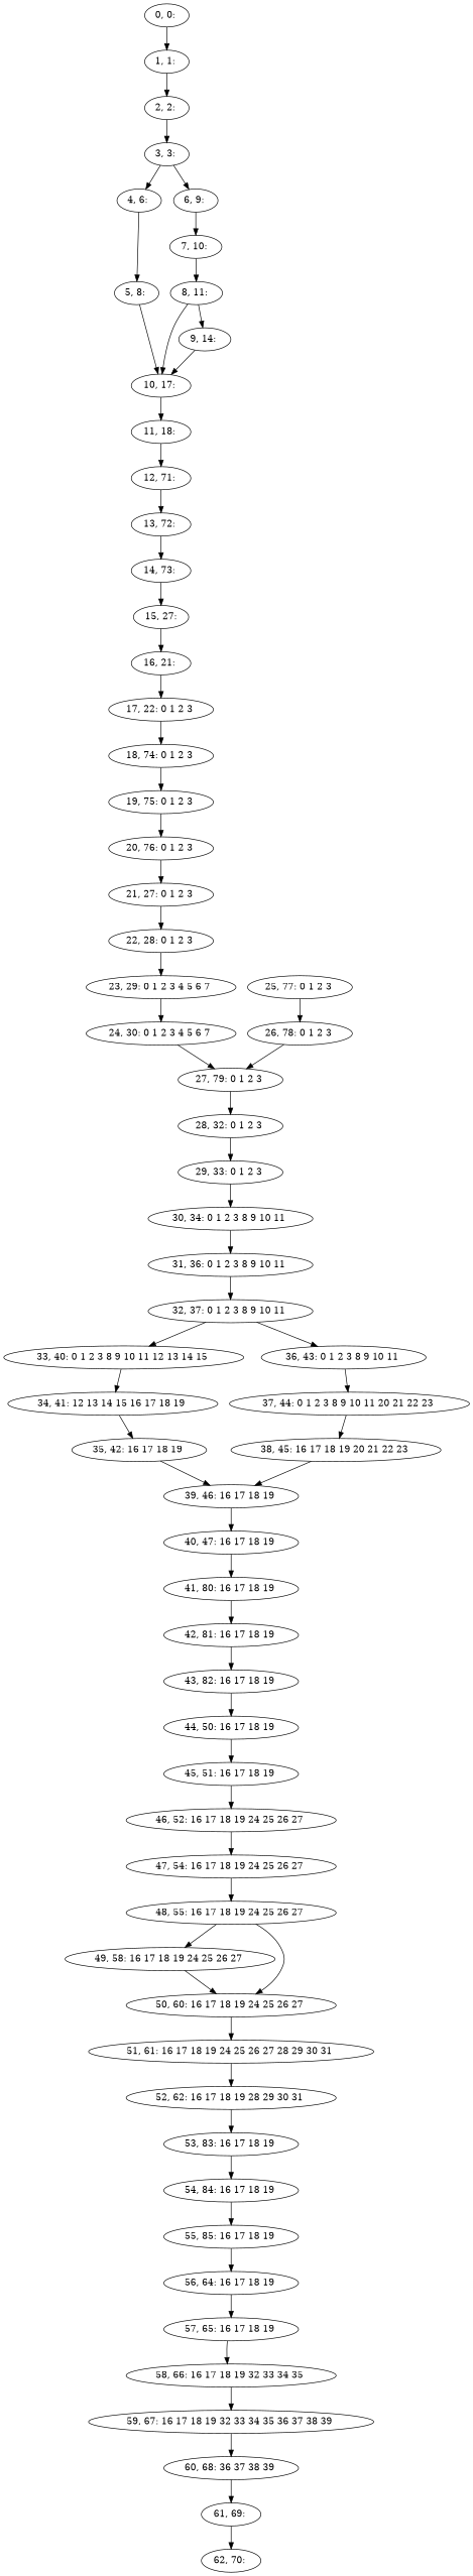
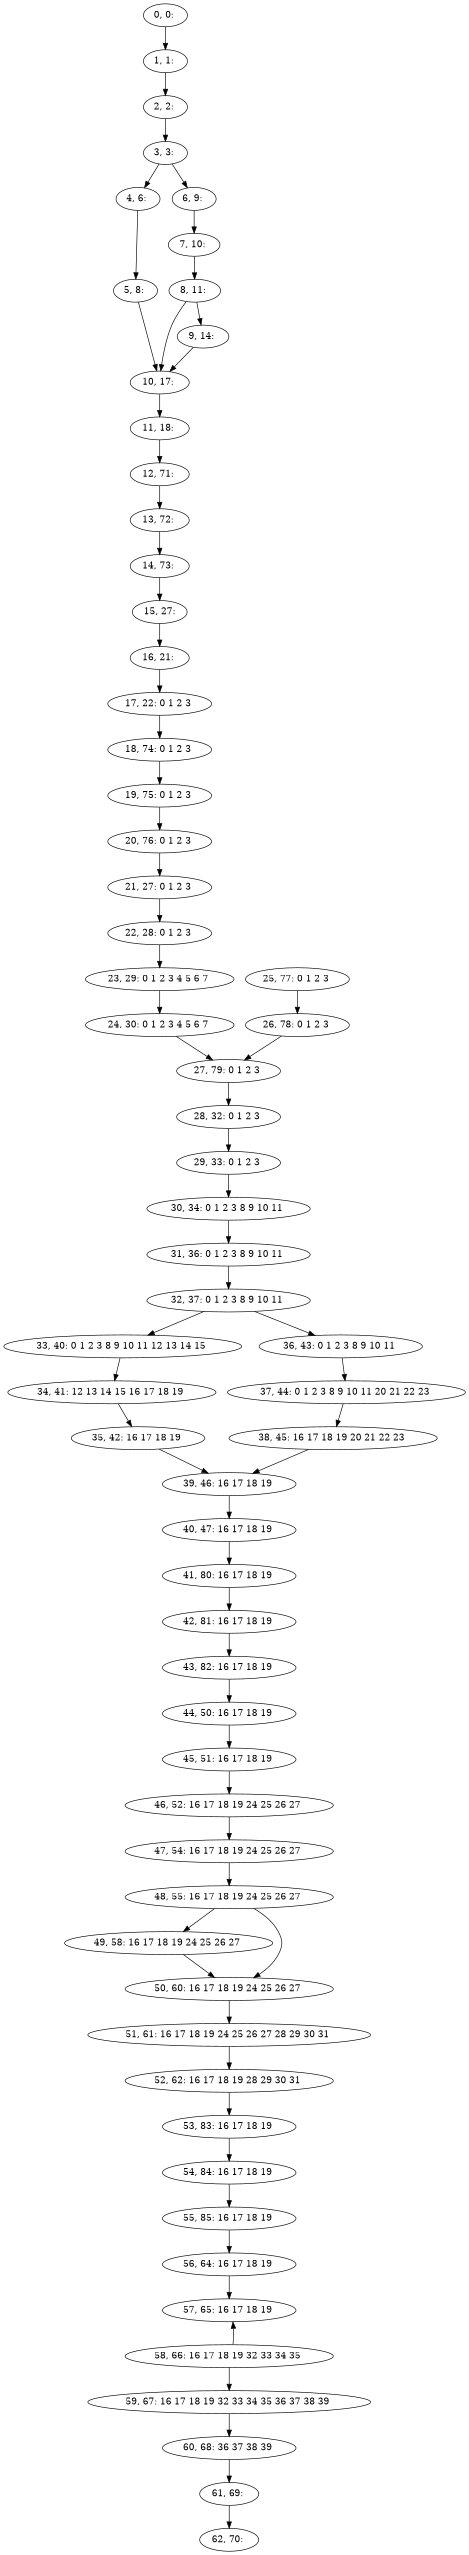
  digraph {
    n1 [label="0, 0: "]
    n2 [label="1, 1: "]
    n3 [label="2, 2: "]
    n4 [label="3, 3: "]
    n5 [label="4, 6: "]
    n6 [label="6, 9: "]
    n7 [label="5, 8: "]
    n8 [label="7, 10: "]
    n9 [label="10, 17: "]
    n10 [label="11, 18: "]
    n11 [label="8, 11: "]
    n12 [label="9, 14: "]
    n13 [label="12, 71: "]
    n14 [label="13, 72: "]
    n15 [label="14, 73: "]
    n16 [label="15, 27:"]
    n17 [label="16, 21: "]
    n18 [label="17, 22: 0 1 2 3 "]
    n19 [label="18, 74: 0 1 2 3 "]
    n20 [label="19, 75: 0 1 2 3 "]
    n21 [label="20, 76: 0 1 2 3 "]
    n22 [label="21, 27: 0 1 2 3 "]
    n23 [label="22, 28: 0 1 2 3 "]
    n24 [label="23, 29: 0 1 2 3 4 5 6 7 "]
    n25 [label="24, 30: 0 1 2 3 4 5 6 7 "]
    n26 [label="27, 79: 0 1 2 3 "]
    n27 [label="25, 77: 0 1 2 3 "]
    n28 [label="26, 78: 0 1 2 3 "]
    n29 [label="28, 32: 0 1 2 3 "]
    n30 [label="29, 33: 0 1 2 3 "]
    n31 [label="30, 34: 0 1 2 3 8 9 10 11 "]
    n32 [label="31, 36: 0 1 2 3 8 9 10 11 "]
    n33 [label="32, 37: 0 1 2 3 8 9 10 11 "]
    n34 [label="33, 40: 0 1 2 3 8 9 10 11 12 13 14 15 "]
    n35 [label="36, 43: 0 1 2 3 8 9 10 11 "]
    n36 [label="34, 41: 12 13 14 15 16 17 18 19 "]
    n37 [label="37, 44: 0 1 2 3 8 9 10 11 20 21 22 23 "]
    n38 [label="35, 42: 16 17 18 19 "]
    n39 [label="39, 46: 16 17 18 19 "]
    n40 [label="40, 47: 16 17 18 19 "]
    n41 [label="38, 45: 16 17 18 19 20 21 22 23 "]
    n42 [label="41, 80: 16 17 18 19 "]
    n43 [label="42, 81: 16 17 18 19 "]
    n44 [label="43, 82: 16 17 18 19 "]
    n45 [label="44, 50: 16 17 18 19 "]
    n46 [label="45, 51: 16 17 18 19 "]
    n47 [label="46, 52: 16 17 18 19 24 25 26 27 "]
    n48 [label="47, 54: 16 17 18 19 24 25 26 27 "]
    n49 [label="48, 55: 16 17 18 19 24 25 26 27 "]
    n50 [label="49, 58: 16 17 18 19 24 25 26 27 "]
    n51 [label="50, 60: 16 17 18 19 24 25 26 27 "]
    n52 [label="51, 61: 16 17 18 19 24 25 26 27 28 29 30 31 "]
    n53 [label="52, 62: 16 17 18 19 28 29 30 31 "]
    n54 [label="53, 83: 16 17 18 19 "]
    n55 [label="54, 84: 16 17 18 19 "]
    n56 [label="55, 85: 16 17 18 19 "]
    n57 [label="56, 64: 16 17 18 19 "]
    n58 [label="57, 65: 16 17 18 19 "]
    n59 [label="58, 66: 16 17 18 19 32 33 34 35 "]
    n60 [label="59, 67: 16 17 18 19 32 33 34 35 36 37 38 39 "]
    n61 [label="60, 68: 36 37 38 39 "]
    n62 [label="61, 69: "]
    n63 [label="62, 70: "]
    n1 -> n2
    n2 -> n3
    n3 -> n4
    n4 -> n5
    n4 -> n6
    n5 -> n7
    n6 -> n8
    n7 -> n9
    n8 -> n11
    n9 -> n10
    n10 -> n13
    n11 -> n9
    n11 -> n12
    n12 -> n9
    n13 -> n14
    n14 -> n15
    n15 -> n16
    n16 -> n17
    n17 -> n18
    n18 -> n19
    n19 -> n20
    n20 -> n21
    n21 -> n22
    n22 -> n23
    n23 -> n24
    n24 -> n25
    n25 -> n26
    n26 -> n29
    n27 -> n28
    n28 -> n26
    n29 -> n30
    n30 -> n31
    n31 -> n32
    n32 -> n33
    n33 -> n34
    n33 -> n35
    n34 -> n36
    n35 -> n37
    n36 -> n38
    n37 -> n41
    n38 -> n39
    n39 -> n40
    n40 -> n42
    n41 -> n39
    n42 -> n43
    n43 -> n44
    n44 -> n45
    n45 -> n46
    n46 -> n47
    n47 -> n48
    n48 -> n49
    n49 -> n50
    n49 -> n51
    n50 -> n51
    n51 -> n52
    n52 -> n53
    n53 -> n54
    n54 -> n55
    n55 -> n56
    n56 -> n57
    n57 -> n58
-   n58 -> n59
+   n59 -> n58
    n59 -> n60
    n60 -> n61
    n61 -> n62
    n62 -> n63
  }
